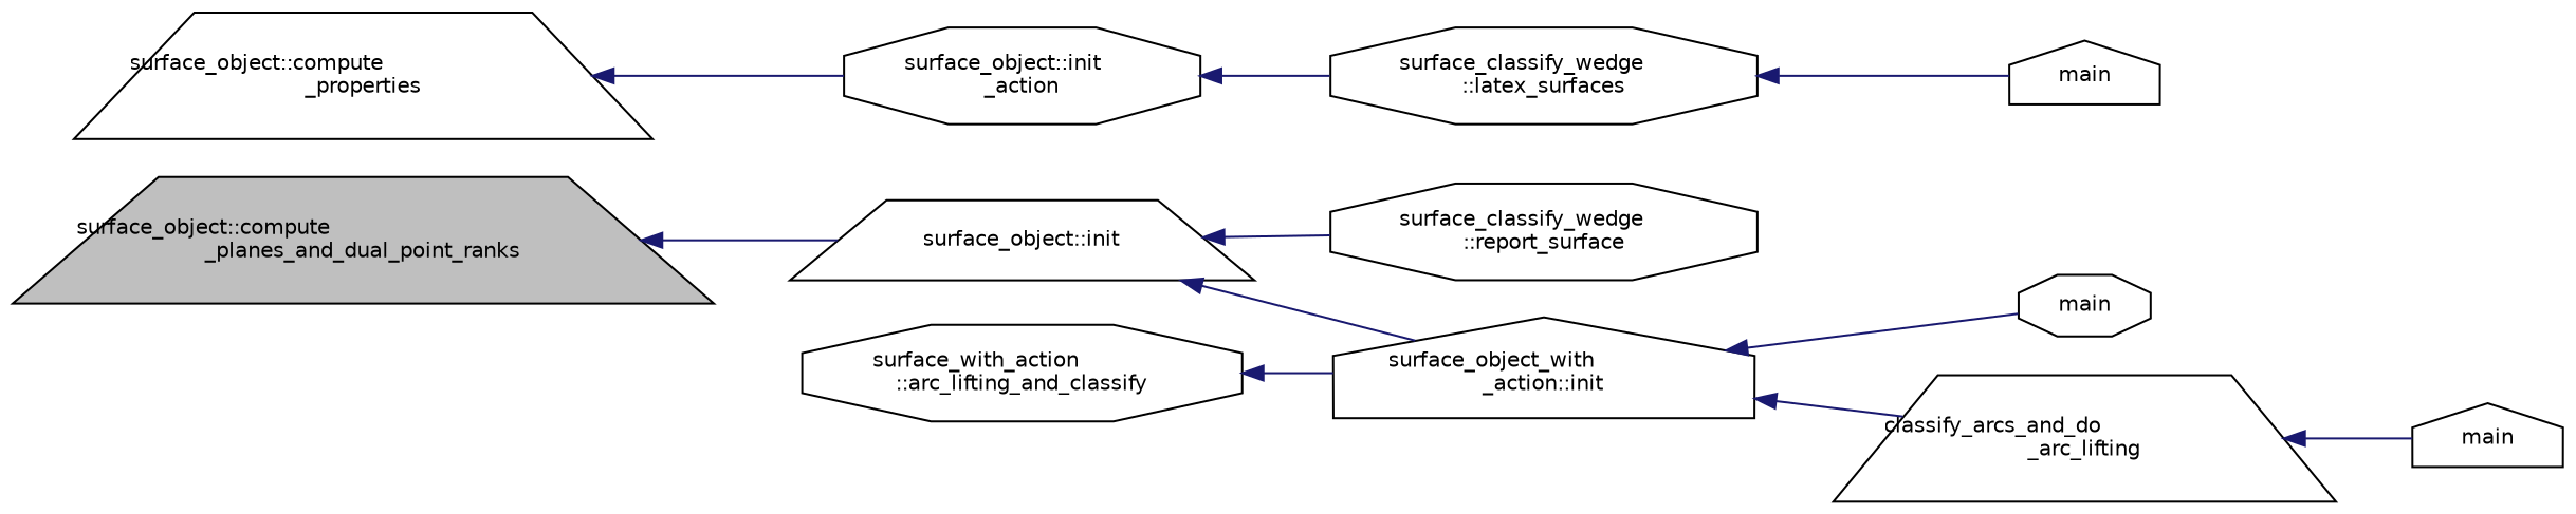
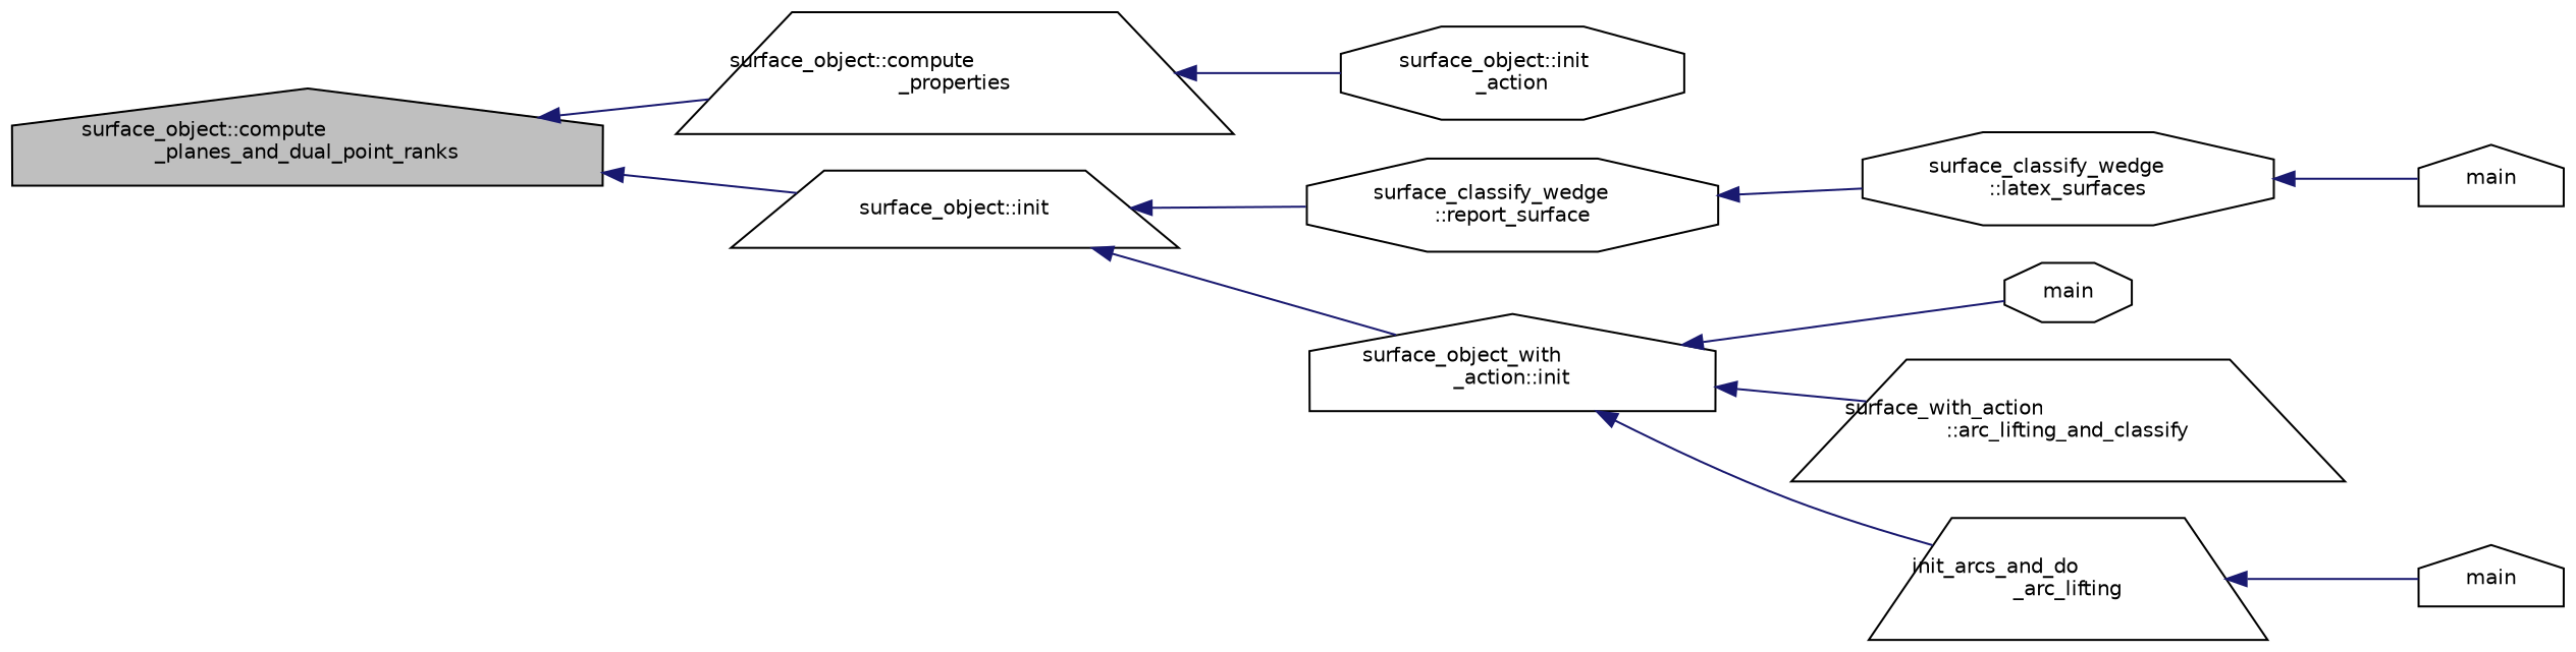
  digraph {
    rankdir=LR
    node [color=black fillcolor=white fontname=Helvetica fontsize=10 shape=trapezium style=filled]
    edge [color=midnightblue dir=back fontname=Helvetica fontsize=10 labelfontname=Helvetica labelfontsize=10 style=solid]
-   n1 [fillcolor=grey75 fontcolor=black height=0.2 label="surface_object::compute\l_planes_and_dual_point_ranks" width=0.4]
+   n1 [fillcolor=grey75 fontcolor=black height=0.2 label="surface_object::compute\l_planes_and_dual_point_ranks" shape=house width=0.4]
    n2 [height=0.2 label="surface_object::compute\l_properties" width=0.4]
    n3 [height=0.2 label="surface_object::init" width=0.4]
    n4 [height=0.2 label="surface_object::init\l_action" shape=octagon width=0.4]
    n5 [height=0.2 label="surface_classify_wedge\l::report_surface" shape=octagon width=0.4]
    n6 [height=0.2 label="surface_object_with\l_action::init" shape=house width=0.4]
    n7 [height=0.2 label=main shape=octagon width=0.4]
-   n8 [height=0.2 label="surface_with_action\l::arc_lifting_and_classify" shape=octagon width=0.4]
-   n9 [height=0.2 label="classify_arcs_and_do\l_arc_lifting" width=0.4]
+   n8 [height=0.2 label="surface_with_action\l::arc_lifting_and_classify" width=0.4]
+   n9 [height=0.2 label="init_arcs_and_do\l_arc_lifting" width=0.4]
    n10 [height=0.2 label=main shape=house width=0.4]
    n11 [height=0.2 label="surface_classify_wedge\l::latex_surfaces" shape=octagon width=0.4]
    n12 [height=0.2 label=main shape=house width=0.4]
+   n1 -> n2
    n1 -> n3
    n2 -> n4
    n3 -> n5
    n3 -> n6
-   n4 -> n11
+   n5 -> n11
    n6 -> n7
-   n8 -> n6
+   n6 -> n8
    n6 -> n9
    n9 -> n10
    n11 -> n12
  }
